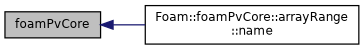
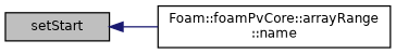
  digraph {
    rankdir=LR
    node [color=black fontname=Helvetica fontsize=10 shape=record]
-   n1 [fillcolor=grey75 fontcolor=black height=0.2 label=foamPvCore style=filled width=0.4]
+   n1 [fillcolor=grey75 fontcolor=black height=0.2 label=setStart style=filled width=0.4]
    n2 [height=0.2 label="Foam::foamPvCore::arrayRange\l::name" width=0.4]
    n1 -> n2 [color=midnightblue dir=back fontname=Helvetica fontsize=10 labelfontname=Helvetica labelfontsize=10 style=solid]
  }
